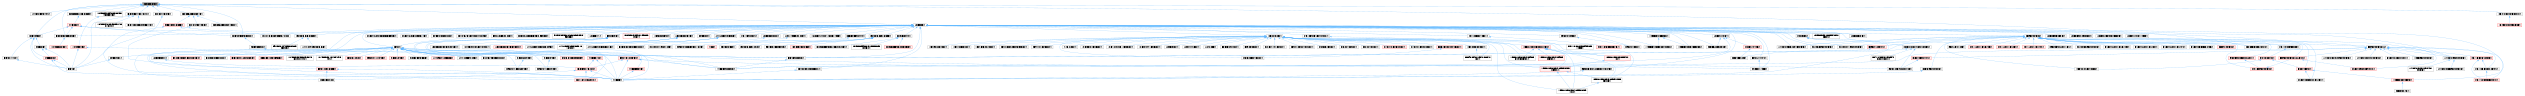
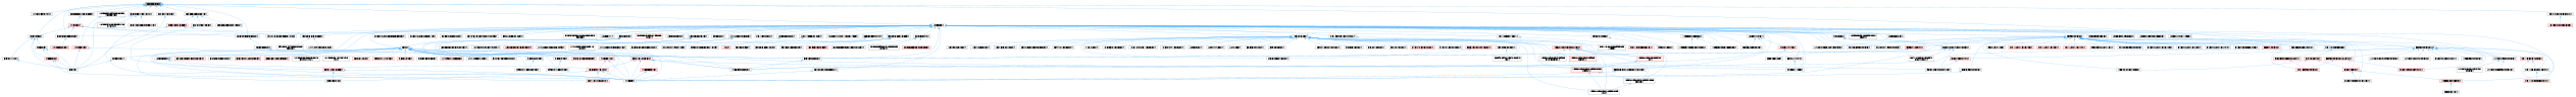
  digraph {
    node [color=grey40 fillcolor=white fontname=Helvetica fontsize=10 shape=box style=filled]
    edge [color=steelblue1 dir=back fontname=Helvetica fontsize=10 labelfontname=Helvetica labelfontsize=10 style=solid]
    n1 [color=gray40 fillcolor=grey60 fontcolor=black height=0.2 label="PackageName.h" width=0.4]
    n2 [height=0.2 label="AnimationEditorUtils.h" width=0.4]
    n3 [height=0.2 label="AssetData.h" width=0.4]
    n4 [height=0.2 label="ExternalPackageHelper.h" width=0.4]
    n5 [height=0.2 label="PackageHelperFunctions.h" width=0.4]
    n6 [height=0.2 label="CookCommandlet.h" width=0.4]
    n7 [height=0.2 label="CoreUObject.h" width=0.4]
    n8 [height=0.2 label="CoreUObjectSharedPCH.h" width=0.4]
    n9 [height=0.2 label="IRevisionControlExtension.h" width=0.4]
    n10 [height=0.2 label="LevelStreamingDynamic.h" width=0.4]
    n11 [height=0.2 label="PackageAccessTracking.h" width=0.4]
    n12 [height=0.2 label="PackageResourceManager.h" width=0.4]
    n13 [height=0.2 label="WorldPartitionEditorPerProject\lUserSettings.h" width=0.4]
    n14 [height=0.2 label="ActorDescContainer.h" width=0.4]
    n15 [height=0.2 label="AnimAssetFindReplace.h" width=0.4]
    n16 [height=0.2 label="AnimationGraphSchema.h" width=0.4]
    n17 [height=0.2 label="AnimationStateMachineSchema.h" width=0.4]
    n18 [height=0.2 label="AssetDataTagMapSerialization\lDetails.h" width=0.4]
    n19 [height=0.2 label="AssetDataToken.h" width=0.4]
    n20 [height=0.2 label="AssetDragDropOp.h" width=0.4]
    n21 [height=0.2 label="AssetReferenceFixer.h" width=0.4]
    n22 [height=0.2 label="AssetRegistryGenerator.h" width=0.4]
    n23 [height=0.2 label="AssetSelection.h" width=0.4]
    n24 [height=0.2 label="AssetSourceFilenameCache.h" width=0.4]
    n25 [height=0.2 label="AssetThumbnail.h" width=0.4]
    n26 [height=0.2 label="SDeleteAssetsDialog.h" width=0.4]
    n27 [height=0.2 label="AssetThumbnailWidget.h" width=0.4]
    n28 [height=0.2 label="AudioWidgetSubsystem.h" width=0.4]
    n29 [height=0.2 label="BlueprintActionDatabaseRegistrar.h" width=0.4]
    n30 [height=0.2 label="BlueprintAssetNodeSpawner.h" width=0.4]
    n31 [height=0.2 label="CollectionDragDropOp.h" width=0.4]
    n32 [height=0.2 label="CompileAllBlueprintsCommandlet.h" width=0.4]
    n33 [height=0.2 label="DataTableEditorUtils.h" width=0.4]
    n34 [height=0.2 label="EdGraphSchema.h" width=0.4]
    n35 [color=red fillcolor="#FFF0F0" height=0.2 label="WidgetBlueprintEditor.h" width=0.4]
    n36 [height=0.2 label="EngineSharedPCH.h" width=0.4]
    n37 [height=0.2 label="EdGraphSchema_K2.h" width=0.4]
    n38 [height=0.2 label="SoundCueGraphSchema.h" width=0.4]
    n39 [height=0.2 label="SoundSubmixGraphSchema.h" width=0.4]
    n40 [height=0.2 label="Editor.h" width=0.4]
    n41 [height=0.2 label="SSkeletonWidget.h" width=0.4]
    n42 [height=0.2 label="EditorAnimUtils.h" width=0.4]
    n43 [height=0.2 label="EditorAssetSubsystem.h" width=0.4]
    n44 [height=0.2 label="EditorEngine.h" width=0.4]
-   n45 [height=0.2 label="ExternalAssetDependencyGatherer.h" width=0.4]
    n46 [height=0.2 label="ExternalObjectAndActorDependency\lGatherer.h" width=0.4]
    n47 [height=0.2 label="FileHelpers.h" width=0.4]
    n48 [height=0.2 label="GameplayCueManager.h" width=0.4]
    n49 [height=0.2 label="GameplayTagsManager.h" width=0.4]
    n50 [height=0.2 label="GatherTextFromAssetsCommandlet.h" width=0.4]
    n51 [height=0.2 label="IAssetFamily.h" width=0.4]
    n52 [height=0.2 label="LandscapeUtils.h" width=0.4]
    n53 [color=red height=0.2 label="LevelSequenceShotMetaData\lLibrary.h" width=0.4]
    n54 [height=0.2 label="MediaTrackEditor.h" width=0.4]
    n55 [height=0.2 label="NoExportTypes.h" width=0.4]
    n56 [height=0.2 label="ObjectLibrary.h" width=0.4]
    n57 [height=0.2 label="ObjectTools.h" width=0.4]
    n58 [height=0.2 label="PropertyCustomizationHelpers.h" width=0.4]
    n59 [height=0.2 label="ReimportFbxSceneFactory.h" width=0.4]
    n60 [height=0.2 label="RigVMEditorBlueprintLibrary.h" width=0.4]
    n61 [height=0.2 label="RigVMEditorTools.h" width=0.4]
    n62 [height=0.2 label="RigVMTreeToolkitTask.h" width=0.4]
    n63 [height=0.2 label="SGraphPinClass.h" width=0.4]
    n64 [height=0.2 label="SGraphPinObject.h" width=0.4]
    n65 [height=0.2 label="SoundWaveLoadingBehavior.cpp" width=0.4]
    n66 [height=0.2 label="VPAssetThumbnailWrapperWidget.h" width=0.4]
    n67 [height=0.2 label="WidgetTemplateBlueprintClass.h" width=0.4]
    n68 [height=0.2 label="WidgetTemplateClass.h" width=0.4]
    n69 [height=0.2 label="WidgetTemplateImageClass.h" width=0.4]
    n70 [color=red fillcolor="#FFF0F0" height=0.2 label="WorldDataLayers.h" width=0.4]
    n71 [height=0.2 label="UnrealEd.h" width=0.4]
    n72 [height=0.2 label="Engine.h" width=0.4]
    n73 [height=0.2 label="EngineMinimal.h" width=0.4]
    n74 [color=red fillcolor="#FFF0F0" height=0.2 label="SlateBasics.h" width=0.4]
    n75 [height=0.2 label="SlateCore.h" width=0.4]
    n76 [height=0.2 label="SlateSharedPCH.h" width=0.4]
    n77 [color=red fillcolor="#FFF0F0" height=0.2 label="NavigationToolSequence.h" width=0.4]
    n78 [height=0.2 label="LevelInstanceLevelStreaming.h" width=0.4]
    n79 [height=0.2 label="WorldPartitionLevelStreaming\lDynamic.h" width=0.4]
    n80 [height=0.2 label="CookOnTheFlyServer.h" width=0.4]
    n81 [height=0.2 label="PackageAccessTrackingOps.h" width=0.4]
    n82 [color=red fillcolor="#FFF0F0" height=0.2 label="StreamableManager.h" width=0.4]
    n83 [color=red fillcolor="#FFF0F0" height=0.2 label="LinkerLoad.h" width=0.4]
    n84 [color=red fillcolor="#FFF0F0" height=0.2 label="WorldSettings.h" width=0.4]
    n85 [color=red fillcolor="#FFF0F0" height=0.2 label="ActorDescContainerCollection.h" width=0.4]
    n86 [height=0.2 label="ActorDescContainerSubsystem.h" width=0.4]
    n87 [height=0.2 label="WorldPartitionBlueprintLibrary.h" width=0.4]
    n88 [height=0.2 label="AnimAssetFindReplaceCurves.h" width=0.4]
    n89 [height=0.2 label="AnimAssetFindReplaceNotifies.h" width=0.4]
    n90 [height=0.2 label="AnimAssetFindReplaceSync\lMarkers.h" width=0.4]
    n91 [height=0.2 label="AnimationCustomTransition\lSchema.h" width=0.4]
    n92 [height=0.2 label="AnimationStateGraphSchema.h" width=0.4]
    n93 [height=0.2 label="ExternalContentDragDropOp.h" width=0.4]
    n94 [color=red fillcolor="#FFF0F0" height=0.2 label="LevelEditorViewport.h" width=0.4]
    n95 [color=red fillcolor="#FFF0F0" height=0.2 label="IPropertyUtilities.h" width=0.4]
    n96 [height=0.2 label="UnrealEdSharedPCH.h" width=0.4]
    n97 [height=0.2 label="SoundSubmixGraphNode.h" width=0.4]
    n98 [height=0.2 label="SGraphPinDataTableRowName.h" width=0.4]
    n99 [height=0.2 label="BlueprintActionMenuBuilder.h" width=0.4]
    n100 [height=0.2 label="BlueprintActionMenuItem.h" width=0.4]
    n101 [height=0.2 label="BlueprintActionMenuUtils.h" width=0.4]
    n102 [height=0.2 label="BlueprintDragDropMenuItem.h" width=0.4]
    n103 [color=red fillcolor="#FFF0F0" height=0.2 label="BlueprintEditor.h" width=0.4]
    n104 [height=0.2 label="BlueprintPaletteFavorites.h" width=0.4]
    n105 [color=red fillcolor="#FFF0F0" height=0.2 label="DataflowSchema.h" width=0.4]
    n106 [color=red fillcolor="#FFF0F0" height=0.2 label="EdGraphNodeUtils.h" width=0.4]
    n107 [color=red fillcolor="#FFF0F0" height=0.2 label="EdGraphSchema_K2_Actions.h" width=0.4]
    n108 [color=red fillcolor="#FFF0F0" height=0.2 label="RigVMEdGraphSchema.h" width=0.4]
    n109 [height=0.2 label="ImaginaryBlueprintData.h" width=0.4]
    n110 [height=0.2 label="GraphActionNode.h" width=0.4]
    n111 [color=red fillcolor="#FFF0F0" height=0.2 label="GraphEditorDragDropAction.h" width=0.4]
    n112 [height=0.2 label="MaterialGraphSchema.h" width=0.4]
    n113 [color=red fillcolor="#FFF0F0" height=0.2 label="RigVMActionMenuBuilder.h" width=0.4]
    n114 [color=red fillcolor="#FFF0F0" height=0.2 label="RigVMActionMenuItem.h" width=0.4]
    n115 [color=red fillcolor="#FFF0F0" height=0.2 label="RigVMActionMenuUtils.h" width=0.4]
    n116 [height=0.2 label="RigVMFindReferences.h" width=0.4]
    n117 [height=0.2 label="SGraphEditorActionMenu.h" width=0.4]
    n118 [height=0.2 label="SoundClassGraphSchema.h" width=0.4]
    n119 [height=0.2 label="SDesignerView.h" width=0.4]
    n120 [height=0.2 label="AnimationConduitGraphSchema.h" width=0.4]
    n121 [height=0.2 label="AnimationTransitionSchema.h" width=0.4]
    n122 [color=red fillcolor="#FFF0F0" height=0.2 label="BlueprintEditorUtils.h" width=0.4]
    n123 [color=red fillcolor="#FFF0F0" height=0.2 label="BlueprintGraphDefinitions.h" width=0.4]
    n124 [height=0.2 label="BlueprintTypePromotion.h" width=0.4]
    n125 [height=0.2 label="RigVMDeveloperTypeUtils.h" width=0.4]
    n126 [color=red fillcolor="#FFF0F0" height=0.2 label="RigVMVariableDescription.h" width=0.4]
    n127 [color=red fillcolor="#FFF0F0" height=0.2 label="RigVMExternalVariable.h" width=0.4]
    n128 [height=0.2 label="WidgetGraphSchema.h" width=0.4]
    n129 [color=red fillcolor="#FFF0F0" height=0.2 label="BookMarkTypeActions.h" width=0.4]
    n130 [height=0.2 label="FractureTool.cpp" width=0.4]
    n131 [height=0.2 label="GameModeInfoCustomizer.h" width=0.4]
    n132 [color=red fillcolor="#FFF0F0" height=0.2 label="AnimGraphNode_Base.h" width=0.4]
    n133 [height=0.2 label="AnimNodeEditModes.h" width=0.4]
    n134 [height=0.2 label="BrushBuilderDragDropOp.h" width=0.4]
    n135 [color=red fillcolor="#FFF0F0" height=0.2 label="DisplayClusterObjectRef.h" width=0.4]
    n136 [color=red fillcolor="#FFF0F0" height=0.2 label="EdModeInteractiveToolsContext.h" width=0.4]
    n137 [color=red fillcolor="#FFF0F0" height=0.2 label="EditorModeManager.h" width=0.4]
    n138 [color=red fillcolor="#FFF0F0" height=0.2 label="EditorViewportClient.h" width=0.4]
    n139 [height=0.2 label="ExportTextDragDropOp.h" width=0.4]
    n140 [color=red fillcolor="#FFF0F0" height=0.2 label="ExternalDirtyActorsTracker.h" width=0.4]
    n141 [color=red fillcolor="#FFF0F0" height=0.2 label="LegacyEdModeInterfaces.h" width=0.4]
    n142 [height=0.2 label="MovieSceneDirectorBlueprint\lConditionUtils.h" width=0.4]
    n143 [height=0.2 label="MovieSceneDynamicBinding\lUtils.h" width=0.4]
    n144 [color=red fillcolor="#FFF0F0" height=0.2 label="PersonaModule.h" width=0.4]
    n145 [color=red fillcolor="#FFF0F0" height=0.2 label="SGraphPinNumSlider.h" width=0.4]
    n146 [height=0.2 label="SGraphPinVector2DSlider.h" width=0.4]
    n147 [height=0.2 label="SGraphPinVectorSlider.h" width=0.4]
    n148 [height=0.2 label="SVector2DSlider.h" width=0.4]
    n149 [color=red fillcolor="#FFF0F0" height=0.2 label="SVector4Slider.h" width=0.4]
    n150 [height=0.2 label="SVectorSlider.h" width=0.4]
    n151 [height=0.2 label="SubTrackEditorBase.h" width=0.4]
    n152 [color=red fillcolor="#FFF0F0" height=0.2 label="UnrealEdMisc.h" width=0.4]
    n153 [color=red fillcolor="#FFF0F0" height=0.2 label="UnrealEdEngine.h" width=0.4]
    n154 [height=0.2 label="AnimNotify_GameplayCue.h" width=0.4]
    n155 [height=0.2 label="GameplayAbilitiesDeveloper\lSettings.h" width=0.4]
    n156 [height=0.2 label="GameplayTags.h" width=0.4]
    n157 [height=0.2 label="GameplayTagsModule.h" width=0.4]
    n158 [height=0.2 label="GameplayTagsSettings.h" width=0.4]
    n159 [color=red fillcolor="#FFF0F0" height=0.2 label="NativeGameplayTags.h" width=0.4]
-   n160 [color=red fillcolor="#FFF0F0" height=0.2 label="UITag.h" width=0.4]
+   n160 [color=red fillcolor="#FFF0F0" height=0.2 label="Input.h" width=0.4]
    n161 [height=0.2 label="LandscapeEditLayerMergeRender\lContext.h" width=0.4]
    n162 [color=red fillcolor="#FFF0F0" height=0.2 label="LandscapeEditLayerRenderer.h" width=0.4]
    n163 [height=0.2 label="LandscapeEditResourcesSubsystem.h" width=0.4]
    n164 [height=0.2 label="AddPatchTool.h" width=0.4]
    n165 [height=0.2 label="AddPrimitiveTool.h" width=0.4]
    n166 [height=0.2 label="AudioMeter.h" width=0.4]
    n167 [height=0.2 label="BakeTransformTool.h" width=0.4]
    n168 [color=red fillcolor="#FFF0F0" height=0.2 label="BaseMeshFromSplinesTool.h" width=0.4]
    n169 [height=0.2 label="TriangulateSplinesTool.h" width=0.4]
    n170 [height=0.2 label="CSGMeshesTool.h" width=0.4]
-   n171 [height=0.2 label="CutMeshWithMeshTool.h" width=0.4]
    n172 [height=0.2 label="DataflowEditorWeightMapPaint\lTool.h" width=0.4]
    n173 [height=0.2 label="DeformMeshPolygonsTool.h" width=0.4]
    n174 [height=0.2 label="DisplaceMeshTool.h" width=0.4]
    n175 [height=0.2 label="DrawPolyPathTool.h" width=0.4]
    n176 [height=0.2 label="DrawPolygonTool.h" width=0.4]
    n177 [color=red fillcolor="#FFF0F0" height=0.2 label="DynamicMeshBrushTool.h" width=0.4]
    n178 [height=0.2 label="DynamicMeshSculptTool.h" width=0.4]
    n179 [height=0.2 label="MeshGroupPaintTool.h" width=0.4]
    n180 [height=0.2 label="MeshInspectorTool.h" width=0.4]
    n181 [height=0.2 label="MeshVertexPaintTool.h" width=0.4]
    n182 [height=0.2 label="MeshVertexSculptTool.h" width=0.4]
    n183 [color=red fillcolor="#FFF0F0" height=0.2 label="MetasoundFrontendDocument.h" width=0.4]
    n184 [height=0.2 label="MetasoundFrontendInterface\lBindingRegistry.h" width=0.4]
    n185 [color=red fillcolor="#FFF0F0" height=0.2 label="MetasoundFrontendInterface\lRegistry.h" width=0.4]
    n186 [height=0.2 label="MetasoundFrontendNodeTemplate\lInput.h" width=0.4]
    n187 [color=red fillcolor="#FFF0F0" height=0.2 label="MetasoundFrontendNodeTemplate\lRegistry.h" width=0.4]
    n188 [height=0.2 label="MetasoundFrontendNodeTemplate\lReroute.h" width=0.4]
    n189 [color=red fillcolor="#FFF0F0" height=0.2 label="MetasoundFrontendRegistry\lKey.h" width=0.4]
    n190 [height=0.2 label="RemoveOccludedTrianglesTool.h" width=0.4]
    n191 [height=0.2 label="SelfUnionMeshesTool.h" width=0.4]
    n192 [height=0.2 label="UVLayoutTool.h" width=0.4]
    n193 [height=0.2 label="VoxelBlendMeshesTool.h" width=0.4]
    n194 [height=0.2 label="VoxelMorphologyMeshesTool.h" width=0.4]
    n195 [height=0.2 label="VoxelSolidifyMeshesTool.h" width=0.4]
    n196 [height=0.2 label="DetailTreeNode.h" width=0.4]
    n197 [height=0.2 label="PerlinNoiseChannelDetails\lCustomization.h" width=0.4]
    n198 [height=0.2 label="SRigVMSwapAssetReferences\lWidget.h" width=0.4]
    n199 [color=red fillcolor="#FFF0F0" height=0.2 label="SRigVMChangesTreeView.h" width=0.4]
    n200 [color=red fillcolor="#FFF0F0" height=0.2 label="FindInBlueprints.h" width=0.4]
    n1 -> n2
    n1 -> n3
    n1 -> n4
    n1 -> n5
    n1 -> n6
    n1 -> n7
    n1 -> n8
    n1 -> n9
    n1 -> n10
    n1 -> n11
    n1 -> n12
    n1 -> n13
    n3 -> n4
    n3 -> n14
    n3 -> n15
    n3 -> n16
    n3 -> n17
    n3 -> n18
    n3 -> n19
    n3 -> n20
    n3 -> n21
    n3 -> n22
    n3 -> n23
    n3 -> n24
    n3 -> n25
    n3 -> n26
    n3 -> n27
    n3 -> n28
    n3 -> n29
    n3 -> n30
    n3 -> n31
    n3 -> n32
    n3 -> n33
    n3 -> n34
    n3 -> n35
    n3 -> n36
    n3 -> n37
    n3 -> n38
    n3 -> n39
    n3 -> n40
    n3 -> n41
    n3 -> n42
    n3 -> n43
    n3 -> n44
-   n3 -> n45
    n3 -> n46
    n3 -> n47
    n3 -> n48
    n3 -> n49
    n3 -> n50
    n3 -> n51
    n3 -> n52
    n3 -> n53
    n3 -> n54
    n3 -> n55
    n3 -> n56
    n3 -> n57
    n3 -> n58
    n3 -> n59
    n3 -> n60
    n3 -> n61
    n3 -> n62
    n3 -> n63
    n3 -> n64
    n3 -> n65
    n3 -> n66
    n3 -> n67
    n3 -> n68
    n3 -> n69
    n4 -> n70
    n6 -> n71
    n7 -> n72
    n7 -> n73
    n7 -> n74
    n7 -> n75
    n8 -> n76
    n9 -> n77
    n10 -> n72
    n10 -> n78
    n10 -> n79
    n11 -> n80
    n11 -> n81
    n11 -> n82
    n12 -> n83
    n13 -> n84
    n14 -> n85
    n14 -> n86
    n14 -> n87
    n15 -> n88
    n15 -> n89
    n15 -> n90
    n16 -> n91
    n16 -> n92
    n20 -> n93
    n23 -> n94
    n25 -> n26
    n25 -> n95
    n25 -> n96
    n28 -> n97
    n33 -> n98
    n34 -> n16
    n34 -> n17
    n34 -> n36
    n34 -> n37
    n34 -> n38
    n34 -> n39
    n34 -> n99
    n34 -> n100
    n34 -> n101
    n34 -> n102
    n34 -> n103
    n34 -> n104
    n34 -> n105
    n34 -> n106
    n34 -> n107
    n34 -> n108
    n34 -> n109
    n34 -> n110
    n34 -> n111
    n34 -> n112
    n34 -> n113
    n34 -> n114
    n34 -> n115
    n34 -> n116
    n34 -> n117
    n34 -> n118
    n35 -> n119
    n36 -> n96
    n37 -> n16
    n37 -> n96
    n37 -> n107
    n37 -> n120
    n37 -> n121
    n37 -> n122
    n37 -> n123
    n37 -> n124
    n37 -> n125
    n37 -> n126
    n37 -> n127
    n37 -> n128
    n40 -> n71
    n40 -> n96
    n40 -> n129
    n40 -> n130
    n40 -> n131
    n40 -> n132
    n40 -> n133
    n40 -> n134
    n40 -> n135
    n40 -> n136
    n40 -> n137
    n40 -> n138
    n40 -> n139
    n40 -> n140
    n40 -> n141
    n40 -> n142
    n40 -> n143
    n40 -> n144
    n40 -> n145
    n40 -> n146
    n40 -> n147
    n40 -> n148
    n40 -> n149
    n40 -> n150
    n40 -> n151
    n40 -> n152
    n42 -> n41
    n44 -> n40
    n44 -> n71
    n44 -> n96
    n44 -> n129
    n44 -> n153
    n47 -> n5
    n47 -> n71
    n48 -> n154
    n48 -> n155
    n49 -> n156
    n49 -> n157
    n49 -> n158
    n49 -> n159
    n49 -> n160
    n50 -> n71
    n52 -> n161
    n52 -> n162
    n52 -> n163
    n55 -> n164
    n55 -> n165
    n55 -> n166
    n55 -> n167
    n55 -> n168
    n55 -> n169
    n55 -> n170
-   n55 -> n171
    n55 -> n172
    n55 -> n173
    n55 -> n174
    n55 -> n175
    n55 -> n176
    n55 -> n177
    n55 -> n178
    n55 -> n179
    n55 -> n180
    n55 -> n181
    n55 -> n182
    n55 -> n183
    n55 -> n184
    n55 -> n185
    n55 -> n186
    n55 -> n187
    n55 -> n188
    n55 -> n189
    n55 -> n190
    n55 -> n191
    n55 -> n192
    n55 -> n193
    n55 -> n194
    n55 -> n195
    n56 -> n72
    n58 -> n131
    n58 -> n196
    n58 -> n197
    n59 -> n71
    n60 -> n198
    n62 -> n199
    n64 -> n63
    n68 -> n67
    n68 -> n69
    n73 -> n72
    n74 -> n71
    n74 -> n72
    n75 -> n72
    n75 -> n74
    n76 -> n36
    n80 -> n71
    n82 -> n48
    n82 -> n72
    n83 -> n4
    n83 -> n7
    n83 -> n8
    n83 -> n65
    n84 -> n36
    n84 -> n72
    n94 -> n71
    n94 -> n129
    n94 -> n130
    n95 -> n196
    n103 -> n35
    n103 -> n102
    n106 -> n36
-   n108 -> n107
+   n107 -> n108
    n107 -> n123
    n111 -> n108
    n112 -> n71
    n116 -> n200
    n122 -> n131
    n125 -> n126
    n127 -> n125
    n127 -> n126
    n137 -> n71
    n137 -> n130
    n138 -> n41
    n138 -> n71
    n138 -> n94
    n138 -> n96
    n148 -> n146
    n150 -> n147
    n152 -> n71
    n152 -> n94
    n153 -> n71
    n168 -> n169
    n181 -> n172
    n183 -> n184
    n183 -> n185
    n183 -> n186
    n183 -> n187
    n183 -> n188
    n183 -> n189
    n187 -> n186
    n187 -> n188
    n188 -> n186
    n189 -> n187
    n200 -> n103
    n200 -> n109
  }
